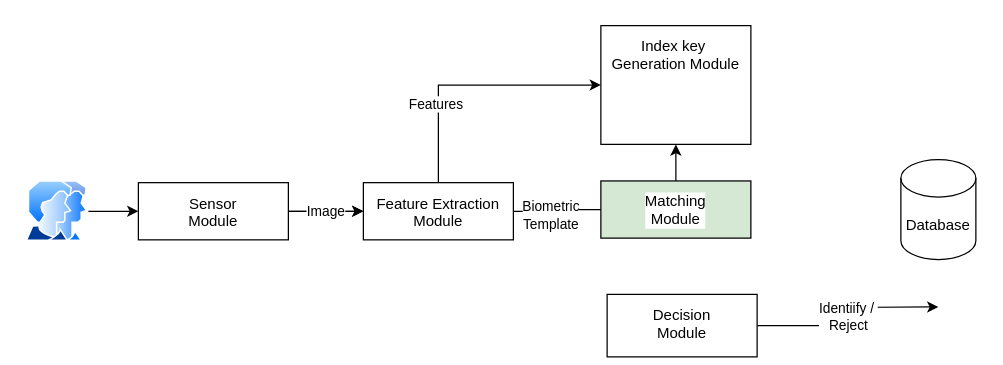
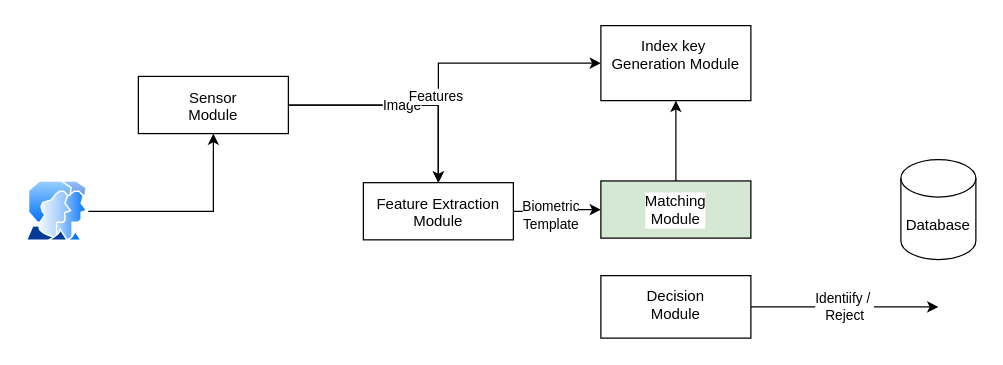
  <mxCell id="0" />
  <mxCell id="1" parent="0" />
  <mxCell id="2" value="" style="edgeStyle=orthogonalEdgeStyle;rounded=0;orthogonalLoop=1;jettySize=auto;html=1;" edge="1" parent="1" source="3" target="6"><mxGeometry relative="1" as="geometry" /></mxCell>
  <mxCell id="3" value="" style="aspect=fixed;perimeter=ellipsePerimeter;html=1;align=center;shadow=0;dashed=0;spacingTop=3;image;image=img/lib/active_directory/user_accounts.svg;" vertex="1" parent="1"><mxGeometry x="20" y="144.25" width="50" height="48.5" as="geometry" /></mxCell>
  <mxCell id="4" value="" style="edgeStyle=orthogonalEdgeStyle;rounded=0;orthogonalLoop=1;jettySize=auto;html=1;" edge="1" parent="1" source="6" target="11"><mxGeometry relative="1" as="geometry" /></mxCell>
  <mxCell id="5" value="Image" style="edgeStyle=orthogonalEdgeStyle;rounded=0;orthogonalLoop=1;jettySize=auto;html=1;" edge="1" parent="1" source="6" target="11"><mxGeometry relative="1" as="geometry" /></mxCell>
- <mxCell id="6" value="Sensor&lt;br&gt;Module" style="whiteSpace=wrap;html=1;verticalAlign=top;shadow=0;dashed=0;spacingTop=3;labelBackgroundColor=default;" vertex="1" parent="1"><mxGeometry x="110" y="145.63" width="120" height="45.75" as="geometry" /></mxCell>
+ <mxCell id="6" value="Sensor&lt;br&gt;Module" style="whiteSpace=wrap;html=1;verticalAlign=top;shadow=0;dashed=0;spacingTop=3;labelBackgroundColor=default;" vertex="1" parent="1"><mxGeometry x="110" y="60.63" width="120" height="45.75" as="geometry" /></mxCell>
  <mxCell id="7" value="" style="edgeStyle=orthogonalEdgeStyle;rounded=0;orthogonalLoop=1;jettySize=auto;html=1;entryX=0;entryY=0.5;entryDx=0;entryDy=0;exitX=0.5;exitY=0;exitDx=0;exitDy=0;" edge="1" parent="1" source="11" target="12"><mxGeometry relative="1" as="geometry" /></mxCell>
  <mxCell id="8" value="Features" style="edgeLabel;html=1;align=center;verticalAlign=middle;resizable=0;points=[];" vertex="1" connectable="0" parent="7"><mxGeometry x="-0.392" y="3" relative="1" as="geometry"><mxPoint as="offset" /></mxGeometry></mxCell>
- <mxCell id="9" value="" style="edgeStyle=orthogonalEdgeStyle;rounded=0;orthogonalLoop=1;jettySize=auto;html=1;endArrow=none;" edge="1" parent="1" source="11" target="15"><mxGeometry relative="1" as="geometry" /></mxCell>
+ <mxCell id="9" value="" style="edgeStyle=orthogonalEdgeStyle;rounded=0;orthogonalLoop=1;jettySize=auto;html=1;" edge="1" parent="1" source="11" target="15"><mxGeometry relative="1" as="geometry" /></mxCell>
  <mxCell id="10" value="Biometric&lt;br&gt;Template" style="edgeLabel;html=1;align=center;verticalAlign=middle;resizable=0;points=[];" vertex="1" connectable="0" parent="9"><mxGeometry x="-0.176" y="-2" relative="1" as="geometry"><mxPoint y="1" as="offset" /></mxGeometry></mxCell>
  <mxCell id="11" value="Feature Extraction Module" style="whiteSpace=wrap;html=1;verticalAlign=top;shadow=0;dashed=0;spacingTop=3;labelBackgroundColor=default;" vertex="1" parent="1"><mxGeometry x="290" y="145.63" width="120" height="45.75" as="geometry" /></mxCell>
- <mxCell id="12" value="Index key&amp;nbsp;&lt;br&gt;Generation Module" style="whiteSpace=wrap;html=1;verticalAlign=top;shadow=0;dashed=0;spacingTop=3;labelBackgroundColor=default;" vertex="1" parent="1"><mxGeometry x="480" y="20" width="120" height="95" as="geometry" /></mxCell>
+ <mxCell id="12" value="Index key&amp;nbsp;&lt;br&gt;Generation Module" style="whiteSpace=wrap;html=1;verticalAlign=top;shadow=0;dashed=0;spacingTop=3;labelBackgroundColor=default;" vertex="1" parent="1"><mxGeometry x="480" y="20" width="120" height="60" as="geometry" /></mxCell>
  <mxCell id="13" value="Database" style="shape=cylinder3;whiteSpace=wrap;html=1;boundedLbl=1;backgroundOutline=1;size=15;" vertex="1" parent="1"><mxGeometry x="720" y="127.13" width="60" height="80" as="geometry" /></mxCell>
  <mxCell id="14" value="" style="edgeStyle=orthogonalEdgeStyle;rounded=0;orthogonalLoop=1;jettySize=auto;html=1;" edge="1" parent="1" source="15" target="12"><mxGeometry relative="1" as="geometry" /></mxCell>
  <mxCell id="15" value="Matching &lt;br&gt;Module" style="whiteSpace=wrap;html=1;verticalAlign=top;shadow=0;dashed=0;spacingTop=3;labelBackgroundColor=default;fillColor=#d5e8d4;" vertex="1" parent="1"><mxGeometry x="480" y="144.25" width="120" height="45.75" as="geometry" /></mxCell>
  <mxCell id="16" value="Identiify /&amp;nbsp;&lt;br&gt;Reject" style="edgeStyle=orthogonalEdgeStyle;rounded=0;orthogonalLoop=1;jettySize=auto;html=1;" edge="1" parent="1" source="17"><mxGeometry relative="1" as="geometry"><mxPoint x="750" y="245" as="targetPoint" /></mxGeometry></mxCell>
- <mxCell id="17" value="Decision &lt;br&gt;Module" style="whiteSpace=wrap;html=1;verticalAlign=top;shadow=0;dashed=0;spacingTop=3;labelBackgroundColor=default;" vertex="1" parent="1"><mxGeometry x="485" y="235.01" width="120" height="49.99" as="geometry" /></mxCell>
+ <mxCell id="17" value="Decision &lt;br&gt;Module" style="whiteSpace=wrap;html=1;verticalAlign=top;shadow=0;dashed=0;spacingTop=3;labelBackgroundColor=default;" vertex="1" parent="1"><mxGeometry x="480" y="220.01" width="120" height="49.99" as="geometry" /></mxCell>
